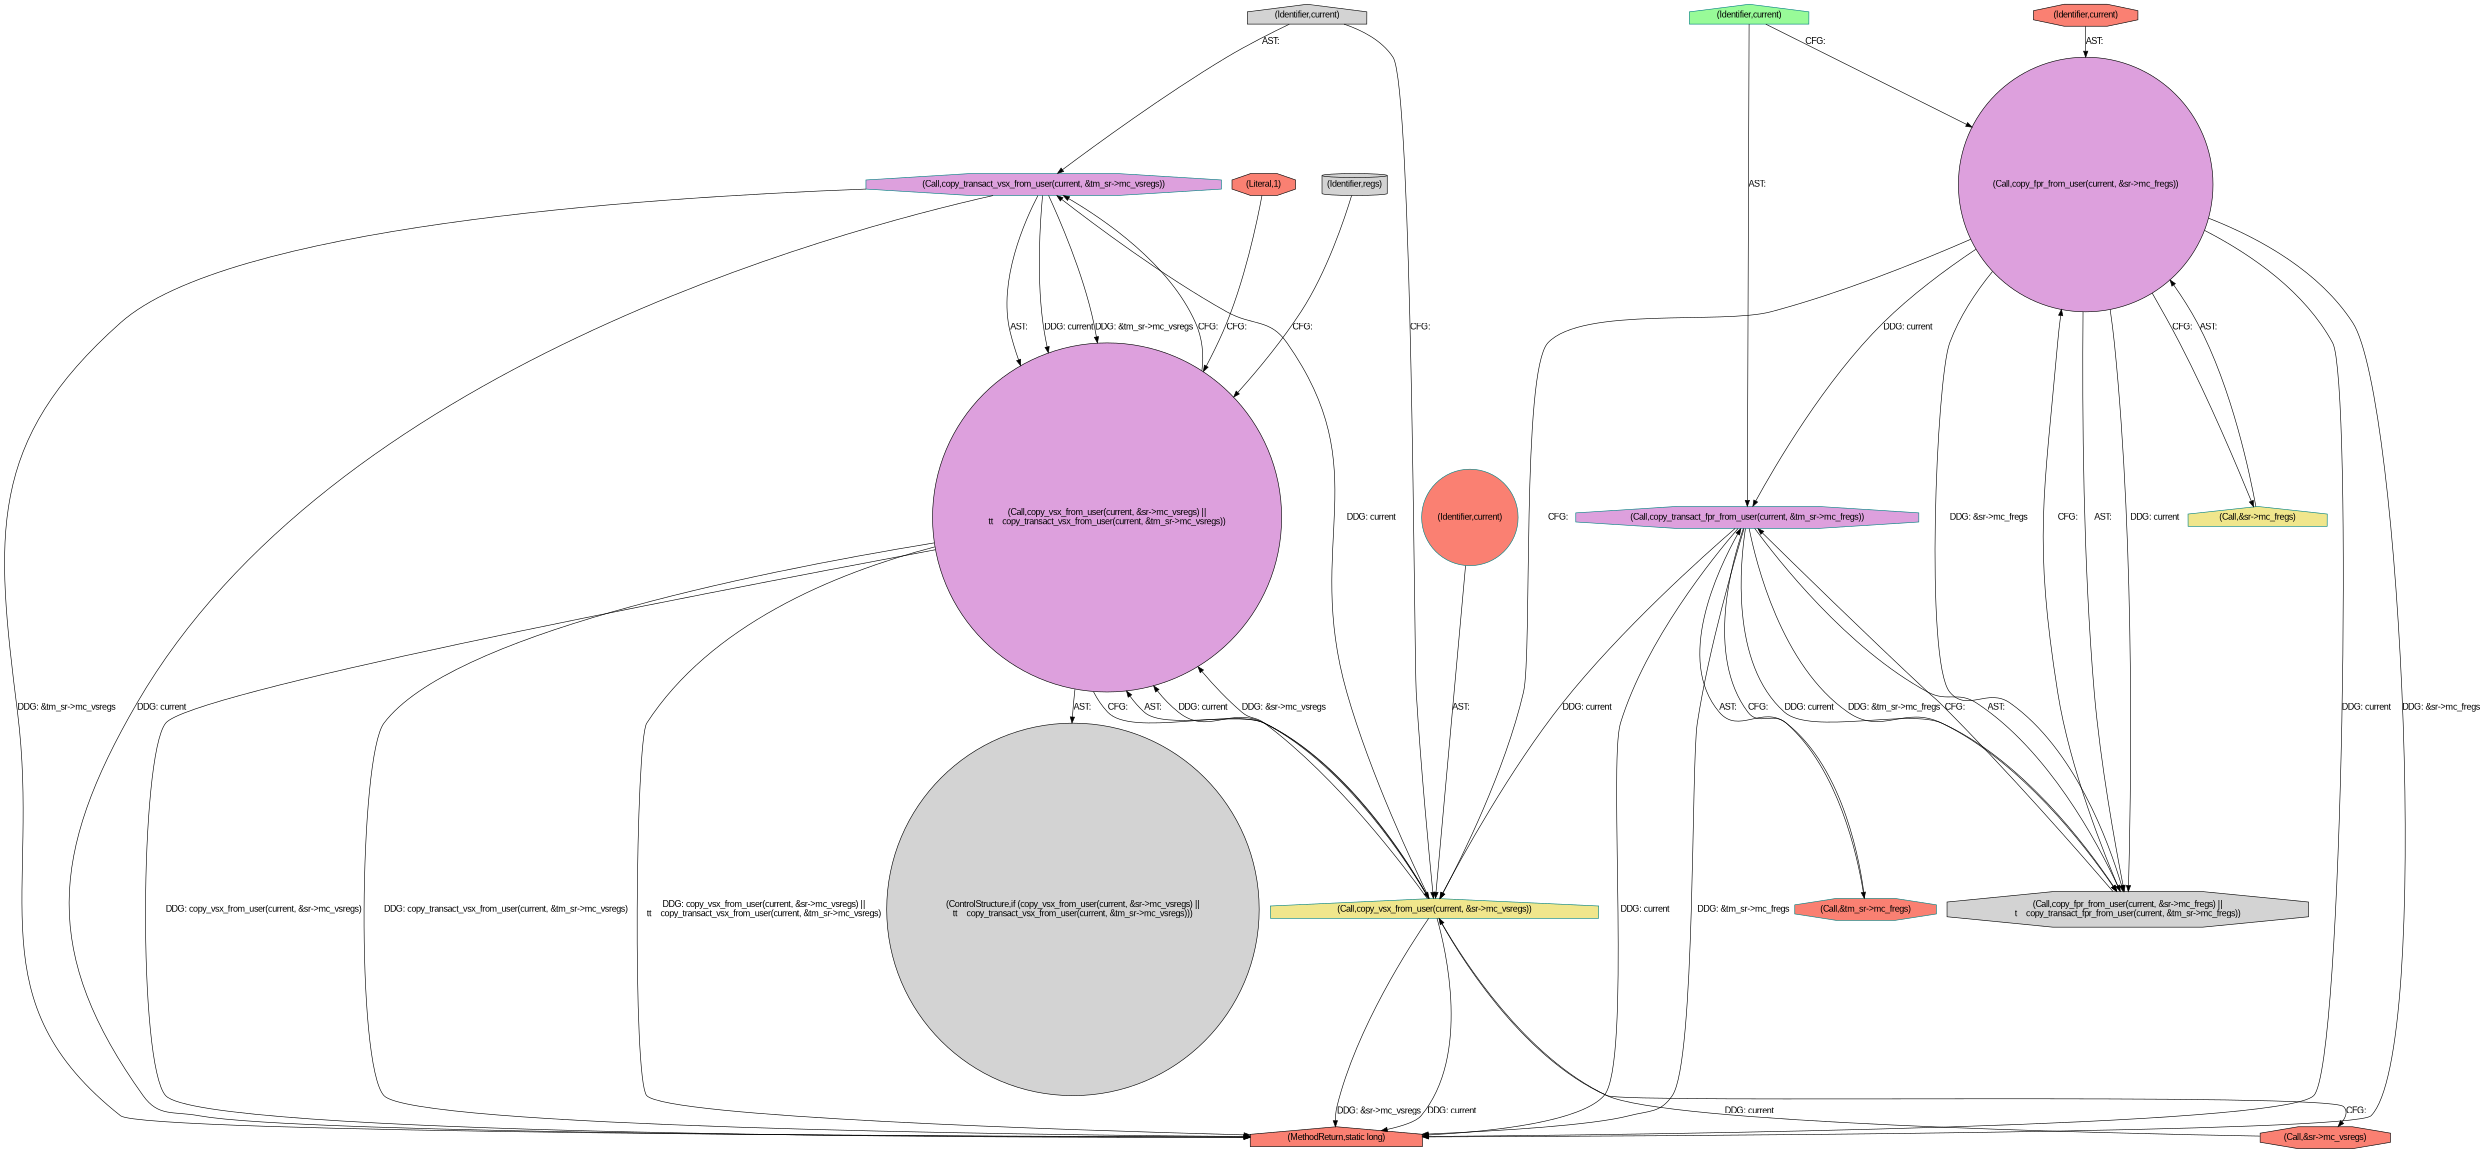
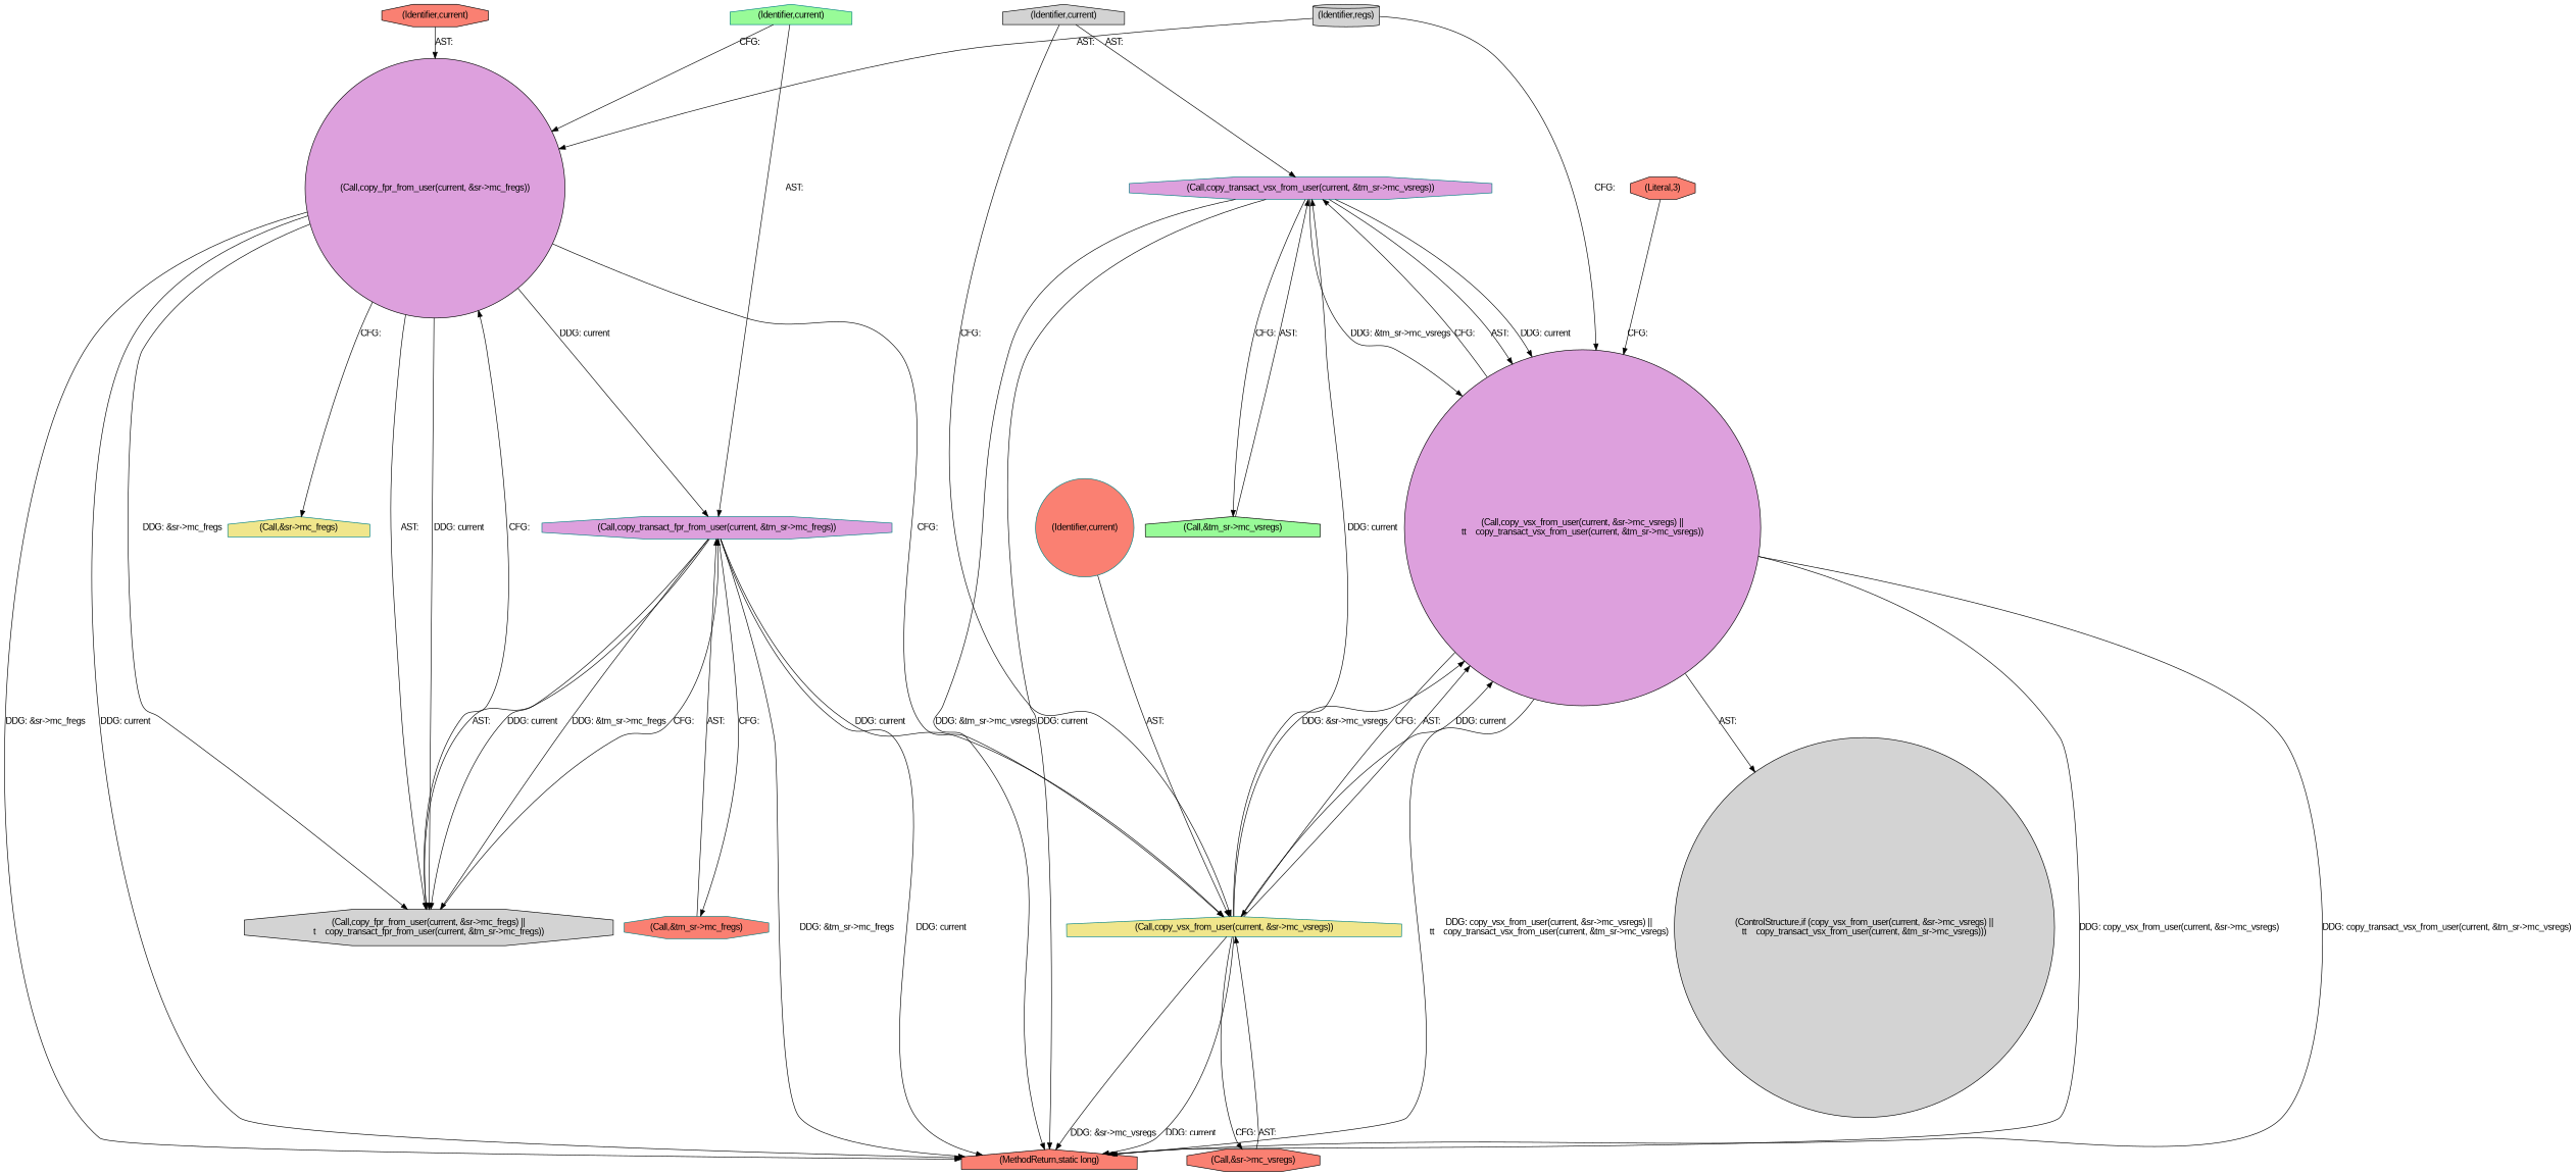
  digraph {
    fontname="Liberation Sans"
    node [color=black fillcolor=salmon fontname="Liberation Sans" shape=octagon style=filled]
    edge [fontname="Liberation Sans"]
    n1 [color=teal fillcolor=plum label="(Call,copy_transact_vsx_from_user(current, &tm_sr->mc_vsregs))"]
    n2 [fillcolor=plum label="(Call,copy_vsx_from_user(current, &sr->mc_vsregs) ||\n\t\t    copy_transact_vsx_from_user(current, &tm_sr->mc_vsregs))" shape=circle]
+   n3 [fillcolor=palegreen label="(Call,&tm_sr->mc_vsregs)" shape=house]
    n4 [label="(MethodReturn,static long)" shape=house]
    n5 [color=teal fillcolor=khaki label="(Call,copy_vsx_from_user(current, &sr->mc_vsregs))" shape=house]
    n6 [fillcolor=lightgrey label="(ControlStructure,if (copy_vsx_from_user(current, &sr->mc_vsregs) ||\n\t\t    copy_transact_vsx_from_user(current, &tm_sr->mc_vsregs)))" shape=circle]
    n7 [label="(Call,&sr->mc_vsregs)"]
    n8 [fillcolor=plum label="(Call,copy_fpr_from_user(current, &sr->mc_fregs))" shape=circle]
    n9 [color=teal fillcolor=plum label="(Call,copy_transact_fpr_from_user(current, &tm_sr->mc_fregs))"]
    n10 [fillcolor=lightgrey label="(Call,copy_fpr_from_user(current, &sr->mc_fregs) ||\n\t    copy_transact_fpr_from_user(current, &tm_sr->mc_fregs))"]
    n11 [color=teal fillcolor=khaki label="(Call,&sr->mc_fregs)" shape=house]
    n12 [color=teal label="(Call,&tm_sr->mc_fregs)"]
-   n13 [label="(Literal,1)"]
+   n13 [label="(Literal,3)"]
    n14 [color=teal label="(Identifier,current)" shape=circle]
    n15 [label="(Identifier,current)"]
    n16 [fillcolor=lightgrey label="(Identifier,current)" shape=house]
    n17 [fillcolor=lightgrey label="(Identifier,regs)" shape=cylinder]
    n18 [color=teal fillcolor=palegreen label="(Identifier,current)" shape=house]
    n1 -> n2 [label="AST: "]
    n1 -> n2 [label="DDG: current"]
    n1 -> n2 [label="DDG: &tm_sr->mc_vsregs"]
+   n1 -> n3 [label="CFG: "]
    n1 -> n4 [label="DDG: &tm_sr->mc_vsregs"]
    n1 -> n4 [label="DDG: current"]
    n2 -> n1 [label="CFG: "]
    n2 -> n4 [label="DDG: copy_vsx_from_user(current, &sr->mc_vsregs)"]
    n2 -> n4 [label="DDG: copy_transact_vsx_from_user(current, &tm_sr->mc_vsregs)"]
    n2 -> n4 [label="DDG: copy_vsx_from_user(current, &sr->mc_vsregs) ||\n\t\t    copy_transact_vsx_from_user(current, &tm_sr->mc_vsregs)"]
    n2 -> n5 [label="CFG: "]
    n2 -> n6 [label="AST: "]
+   n3 -> n1 [label="AST: "]
    n5 -> n1 [label="DDG: current"]
    n5 -> n2 [label="AST: "]
    n5 -> n2 [label="DDG: current"]
    n5 -> n2 [label="DDG: &sr->mc_vsregs"]
    n5 -> n4 [label="DDG: &sr->mc_vsregs"]
    n5 -> n4 [label="DDG: current"]
    n5 -> n7 [label="CFG: "]
-   n7 -> n5 [label="DDG: current"]
+   n7 -> n5 [label="AST: "]
    n8 -> n4 [label="DDG: &sr->mc_fregs"]
    n8 -> n4 [label="DDG: current"]
    n8 -> n5 [label="CFG: "]
    n8 -> n9 [label="DDG: current"]
    n8 -> n10 [label="AST: "]
    n8 -> n10 [label="DDG: current"]
    n8 -> n10 [label="DDG: &sr->mc_fregs"]
    n8 -> n11 [label="CFG: "]
    n9 -> n4 [label="DDG: &tm_sr->mc_fregs"]
    n9 -> n4 [label="DDG: current"]
    n9 -> n5 [label="DDG: current"]
    n9 -> n10 [label="AST: "]
    n9 -> n10 [label="DDG: current"]
    n9 -> n10 [label="DDG: &tm_sr->mc_fregs"]
    n9 -> n12 [label="CFG: "]
    n10 -> n8 [label="CFG: "]
    n10 -> n9 [label="CFG: "]
-   n11 -> n8 [label="AST: "]
+   n17 -> n8 [label="AST: "]
    n12 -> n9 [label="AST: "]
    n13 -> n2 [label="CFG: "]
    n14 -> n5 [label="AST: "]
    n15 -> n8 [label="AST: "]
    n16 -> n1 [label="AST: "]
    n16 -> n5 [label="CFG: "]
    n17 -> n2 [label="CFG: "]
    n18 -> n8 [label="CFG: "]
    n18 -> n9 [label="AST: "]
  }
